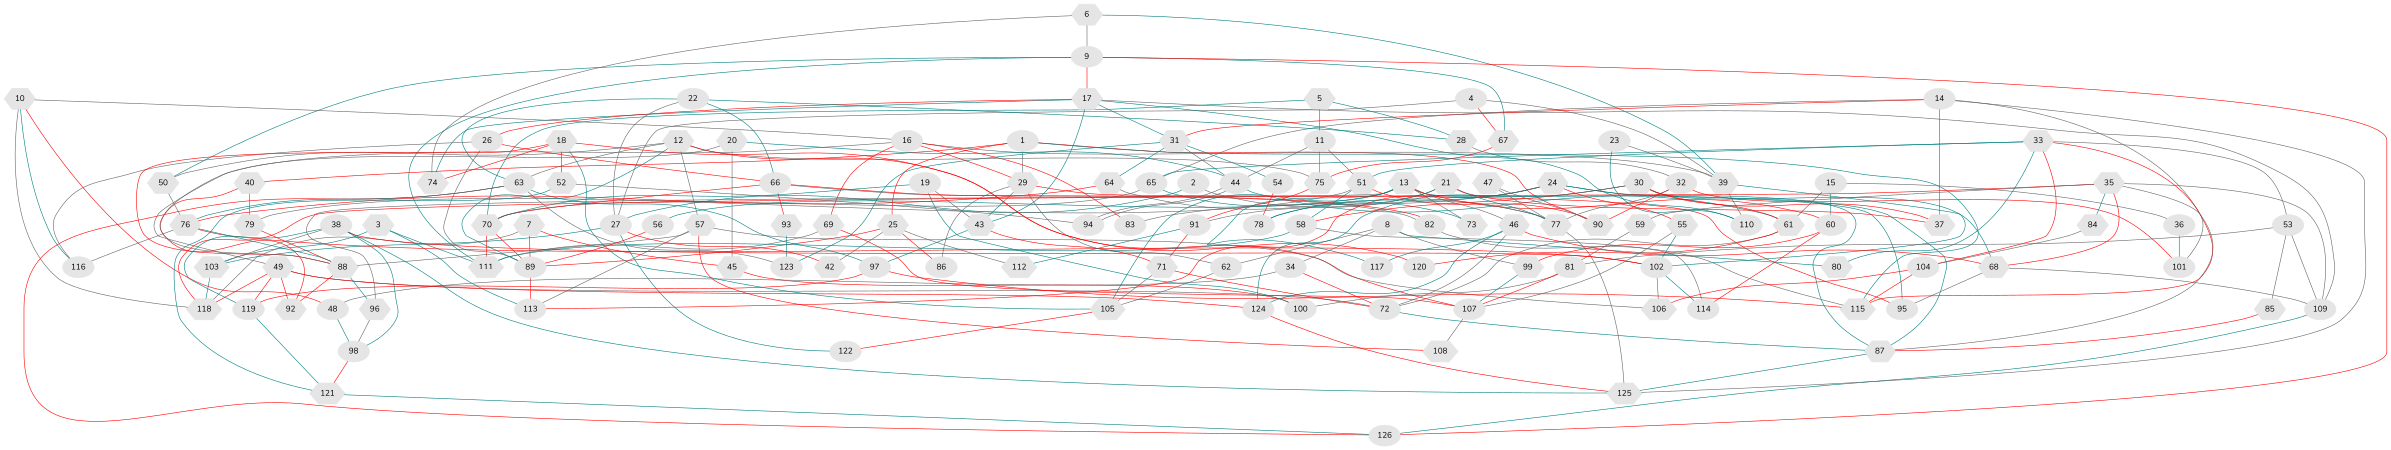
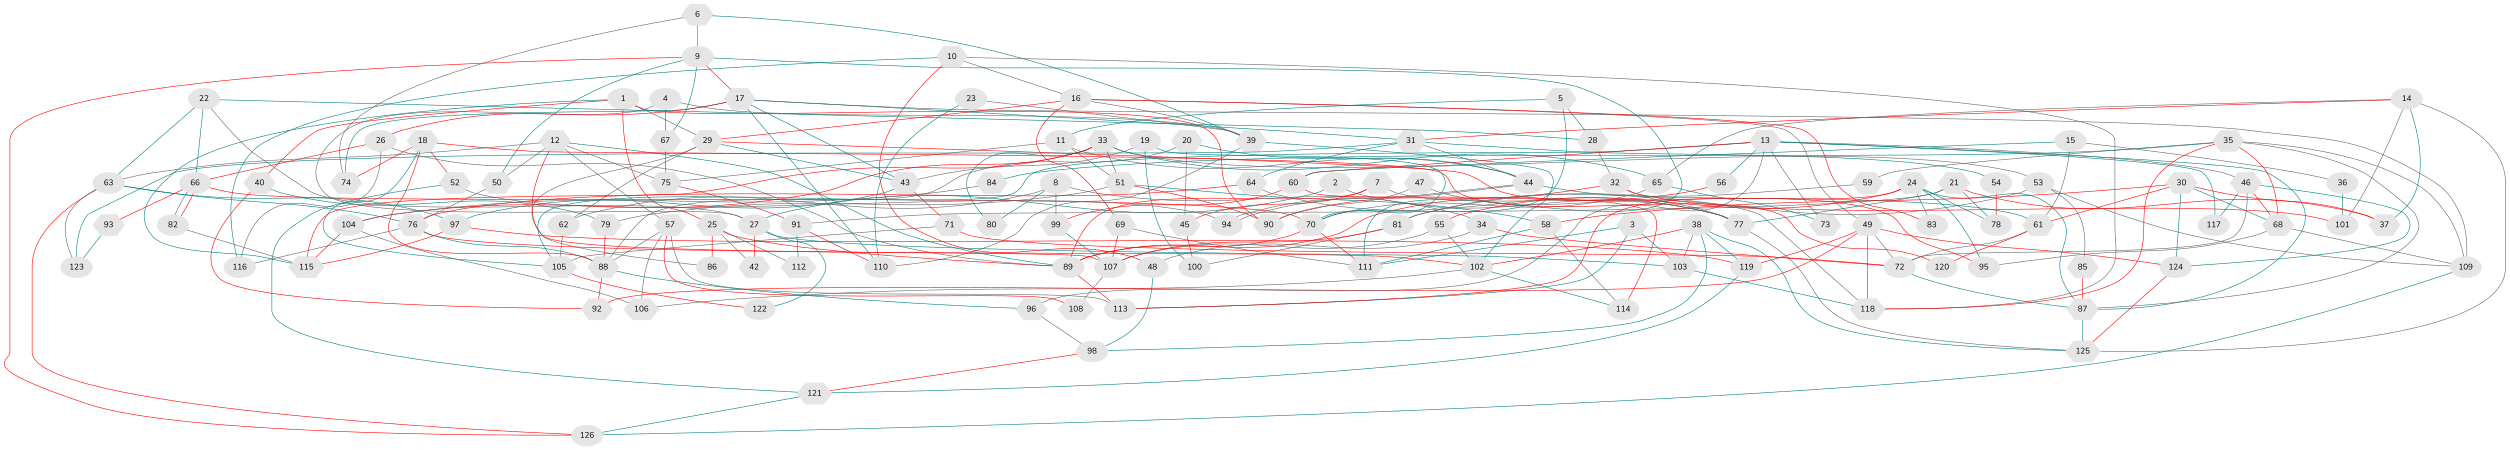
  graph {
    fontname=Nunito
    node [color=gray90 fontname=Nunito shape=hexagon style=filled]
    edge [color=gray40 fontname=Nunito]
    1 [shape=ellipse]
    25
    29
    40
    90
    115
    89 [shape=ellipse]
    42
    86 [shape=ellipse]
    112
    62 [shape=ellipse]
    43
    95 [shape=ellipse]
    79
    92
    2 [shape=ellipse]
    27 [shape=ellipse]
    77
    103
    122 [shape=ellipse]
    125
    3
    111
    113 [shape=ellipse]
    118
    4 [shape=ellipse]
    39
    67
    110 [shape=ellipse]
    102 [shape=ellipse]
    75
    11 [shape=ellipse]
    5
    28
    70
    44 [shape=ellipse]
    51
    32 [shape=ellipse]
    6
    9 [shape=ellipse]
    74
    17
    50
    126 [shape=ellipse]
    7
    45
    100 [shape=ellipse]
    8 [shape=ellipse]
    34 [shape=ellipse]
    80
    99
    48 [shape=ellipse]
    72 [shape=ellipse]
    105
    107 [shape=ellipse]
    31
    26 [shape=ellipse]
    109 [shape=ellipse]
    76
    10
    16 [shape=ellipse]
    116 [shape=ellipse]
    49
    69
    83 [shape=ellipse]
    98 [shape=ellipse]
    61
    94 [shape=ellipse]
    58 [shape=ellipse]
    91 [shape=ellipse]
    12
    57
    63 [shape=ellipse]
    88
    106
    108
    123 [shape=ellipse]
    97 [shape=ellipse]
    87
    13
    46
    56 [shape=ellipse]
    60 [shape=ellipse]
    73
    96
    117 [shape=ellipse]
    68
    124 [shape=ellipse]
    114 [shape=ellipse]
    14 [shape=ellipse]
    37
    65 [shape=ellipse]
    101 [shape=ellipse]
    54 [shape=ellipse]
    64
    15 [shape=ellipse]
    36 [shape=ellipse]
    120 [shape=ellipse]
    119 [shape=ellipse]
    66 [shape=ellipse]
    71
    18
    52
    121
    19 [shape=ellipse]
    20
    21
    78 [shape=ellipse]
    22 [shape=ellipse]
    82 [shape=ellipse]
    93
    23 [shape=ellipse]
    24
    55
    30
    33
    53 [shape=ellipse]
    104 [shape=ellipse]
    81 [shape=ellipse]
    85
    35
    59
    84
    38 [shape=ellipse]
    47
    1 -- 25 [color=red]
    1 -- 29
    1 -- 40 [color=red]
    1 -- 90 [color=red]
    1 -- 115 [color=teal]
    25 -- 89 [color=red]
    25 -- 42
    25 -- 86 [color=red]
    25 -- 112
    29 -- 86
    29 -- 62
    29 -- 43 [color=teal]
    29 -- 95 [color=red]
    40 -- 79 [color=teal]
    40 -- 92 [color=red]
    89 -- 113 [color=red]
    62 -- 105
    43 -- 97 [color=teal]
    43 -- 71 [color=red]
    79 -- 88 [color=red]
    2 -- 27 [color=teal]
    2 -- 77
    27 -- 42 [color=red]
    27 -- 103 [color=teal]
    27 -- 122 [color=teal]
    77 -- 125
    103 -- 118 [color=teal]
    3 -- 103 [color=teal]
    3 -- 111 [color=teal]
    3 -- 113 [color=teal]
    4 -- 27
    4 -- 39
    4 -- 67 [color=red]
    39 -- 110
    39 -- 102 [color=teal]
    67 -- 75 [color=red]
    102 -- 106
    102 -- 114 [color=teal]
    75 -- 91 [color=red]
    11 -- 75
    11 -- 44
    11 -- 51
    5 -- 11 [color=teal]
    5 -- 28 [color=teal]
    5 -- 70 [color=teal]
    28 -- 32
    70 -- 89 [color=red]
    70 -- 111 [color=red]
    44 -- 61 [color=teal]
    44 -- 94
    44 -- 94
    51 -- 90 [color=red]
    51 -- 79
    51 -- 58 [color=teal]
    32 -- 90 [color=red]
    32 -- 77
    32 -- 101 [color=red]
    6 -- 39 [color=teal]
    6 -- 9
    6 -- 74
    9 -- 111 [color=teal]
    9 -- 67 [color=teal]
    9 -- 17 [color=red]
    9 -- 50 [color=teal]
    9 -- 126 [color=red]
    17 -- 43 [color=teal]
    17 -- 110 [color=teal]
    17 -- 74 [color=teal]
    17 -- 31 [color=teal]
    17 -- 26 [color=red]
    17 -- 109
    50 -- 76
    7 -- 89 [color=red]
    7 -- 118
    7 -- 45 [color=red]
    45 -- 100 [color=red]
    8 -- 62
    8 -- 34
    8 -- 80 [color=teal]
    8 -- 99
    34 -- 48
    34 -- 72 [color=red]
    99 -- 107 [color=teal]
    48 -- 98 [color=teal]
    72 -- 87 [color=teal]
    105 -- 122 [color=red]
    107 -- 108
    31 -- 44
    31 -- 123 [color=teal]
    31 -- 54 [color=teal]
    31 -- 64 [color=teal]
    26 -- 89
    26 -- 116
    26 -- 66 [color=red]
    109 -- 126 [color=teal]
    76 -- 102 [color=red]
    76 -- 116
    76 -- 88 [color=teal]
    10 -- 118
    10 -- 48 [color=red]
    10 -- 16
    10 -- 116 [color=teal]
    16 -- 29 [color=red]
    16 -- 39
    16 -- 49
    16 -- 69 [color=red]
    16 -- 83 [color=red]
    49 -- 92 [color=red]
    49 -- 118 [color=red]
    49 -- 72
    49 -- 124 [color=red]
    49 -- 119 [color=red]
    69 -- 111
    69 -- 107 [color=red]
    98 -- 121 [color=red]
    61 -- 72
    61 -- 120 [color=red]
    58 -- 111 [color=teal]
    58 -- 114
    91 -- 112 [color=teal]
-   91 -- 71 [color=red]
+   91 -- 110 [color=red]
    12 -- 89 [color=teal]
    12 -- 75
    12 -- 50
    12 -- 107 [color=red]
    12 -- 57
    12 -- 63
    57 -- 113
    57 -- 88
    57 -- 106
    57 -- 108 [color=red]
    63 -- 126 [color=red]
    63 -- 76 [color=teal]
    63 -- 123
    63 -- 97 [color=teal]
    88 -- 92 [color=red]
    88 -- 96 [color=teal]
    97 -- 115 [color=red]
    97 -- 119 [color=red]
    87 -- 125 [color=teal]
    13 -- 105 [color=teal]
    13 -- 87 [color=teal]
    13 -- 46
    13 -- 56 [color=teal]
    13 -- 60 [color=red]
    13 -- 73
    13 -- 96
    13 -- 117 [color=teal]
    46 -- 72
    46 -- 117 [color=teal]
    46 -- 68 [color=red]
    46 -- 124 [color=teal]
    56 -- 89 [color=red]
    60 -- 99 [color=red]
    60 -- 114 [color=red]
    96 -- 98
    68 -- 95
    68 -- 109
    124 -- 125 [color=red]
    14 -- 125
    14 -- 31 [color=red]
    14 -- 37 [color=teal]
    14 -- 65
    14 -- 101
    65 -- 70
    65 -- 73 [color=teal]
    54 -- 78 [color=red]
    64 -- 77
    64 -- 76 [color=red]
    15 -- 61
    15 -- 60 [color=teal]
    15 -- 36
    36 -- 101 [color=teal]
    119 -- 121 [color=teal]
    66 -- 70 [color=red]
    66 -- 82
    66 -- 82 [color=red]
    66 -- 93 [color=red]
    71 -- 72 [color=red]
    71 -- 105
    18 -- 74 [color=red]
    18 -- 105 [color=teal]
    18 -- 88 [color=red]
    18 -- 120 [color=red]
    18 -- 52 [color=red]
    52 -- 94
    52 -- 121 [color=teal]
    121 -- 126 [color=teal]
    19 -- 43
    19 -- 70 [color=teal]
    19 -- 100 [color=teal]
    20 -- 44 [color=teal]
    20 -- 45
    20 -- 88
    21 -- 77 [color=teal]
    21 -- 91
    21 -- 37 [color=red]
    21 -- 78 [color=teal]
    22 -- 27
    22 -- 28 [color=teal]
    22 -- 63 [color=teal]
    22 -- 66 [color=teal]
    82 -- 115
    93 -- 123 [color=teal]
    23 -- 39
    23 -- 110 [color=teal]
    24 -- 95 [color=teal]
    24 -- 113 [color=red]
    24 -- 83
    24 -- 87 [color=teal]
    24 -- 78 [color=teal]
    24 -- 55 [color=red]
    55 -- 102 [color=teal]
    55 -- 107
    30 -- 61 [color=red]
    30 -- 58 [color=red]
    30 -- 68 [color=teal]
    30 -- 124 [color=teal]
    30 -- 37 [color=red]
    33 -- 115 [color=red]
    33 -- 51 [color=teal]
    33 -- 80 [color=teal]
    33 -- 65 [color=teal]
    33 -- 53
    33 -- 104 [color=red]
    53 -- 109
    53 -- 81
    53 -- 85
    104 -- 115 [color=red]
-   104 -- 106 [color=red]
+   104 -- 106
    81 -- 100
    81 -- 107 [color=red]
    85 -- 87 [color=red]
    35 -- 118 [color=red]
    35 -- 109
    35 -- 87
    35 -- 68 [color=red]
    35 -- 59
    35 -- 84 [color=teal]
    59 -- 81
    84 -- 104
    38 -- 103
    38 -- 125 [color=teal]
    38 -- 102 [color=red]
    38 -- 98 [color=teal]
    38 -- 119 [color=teal]
    47 -- 90
    47 -- 77
  }
